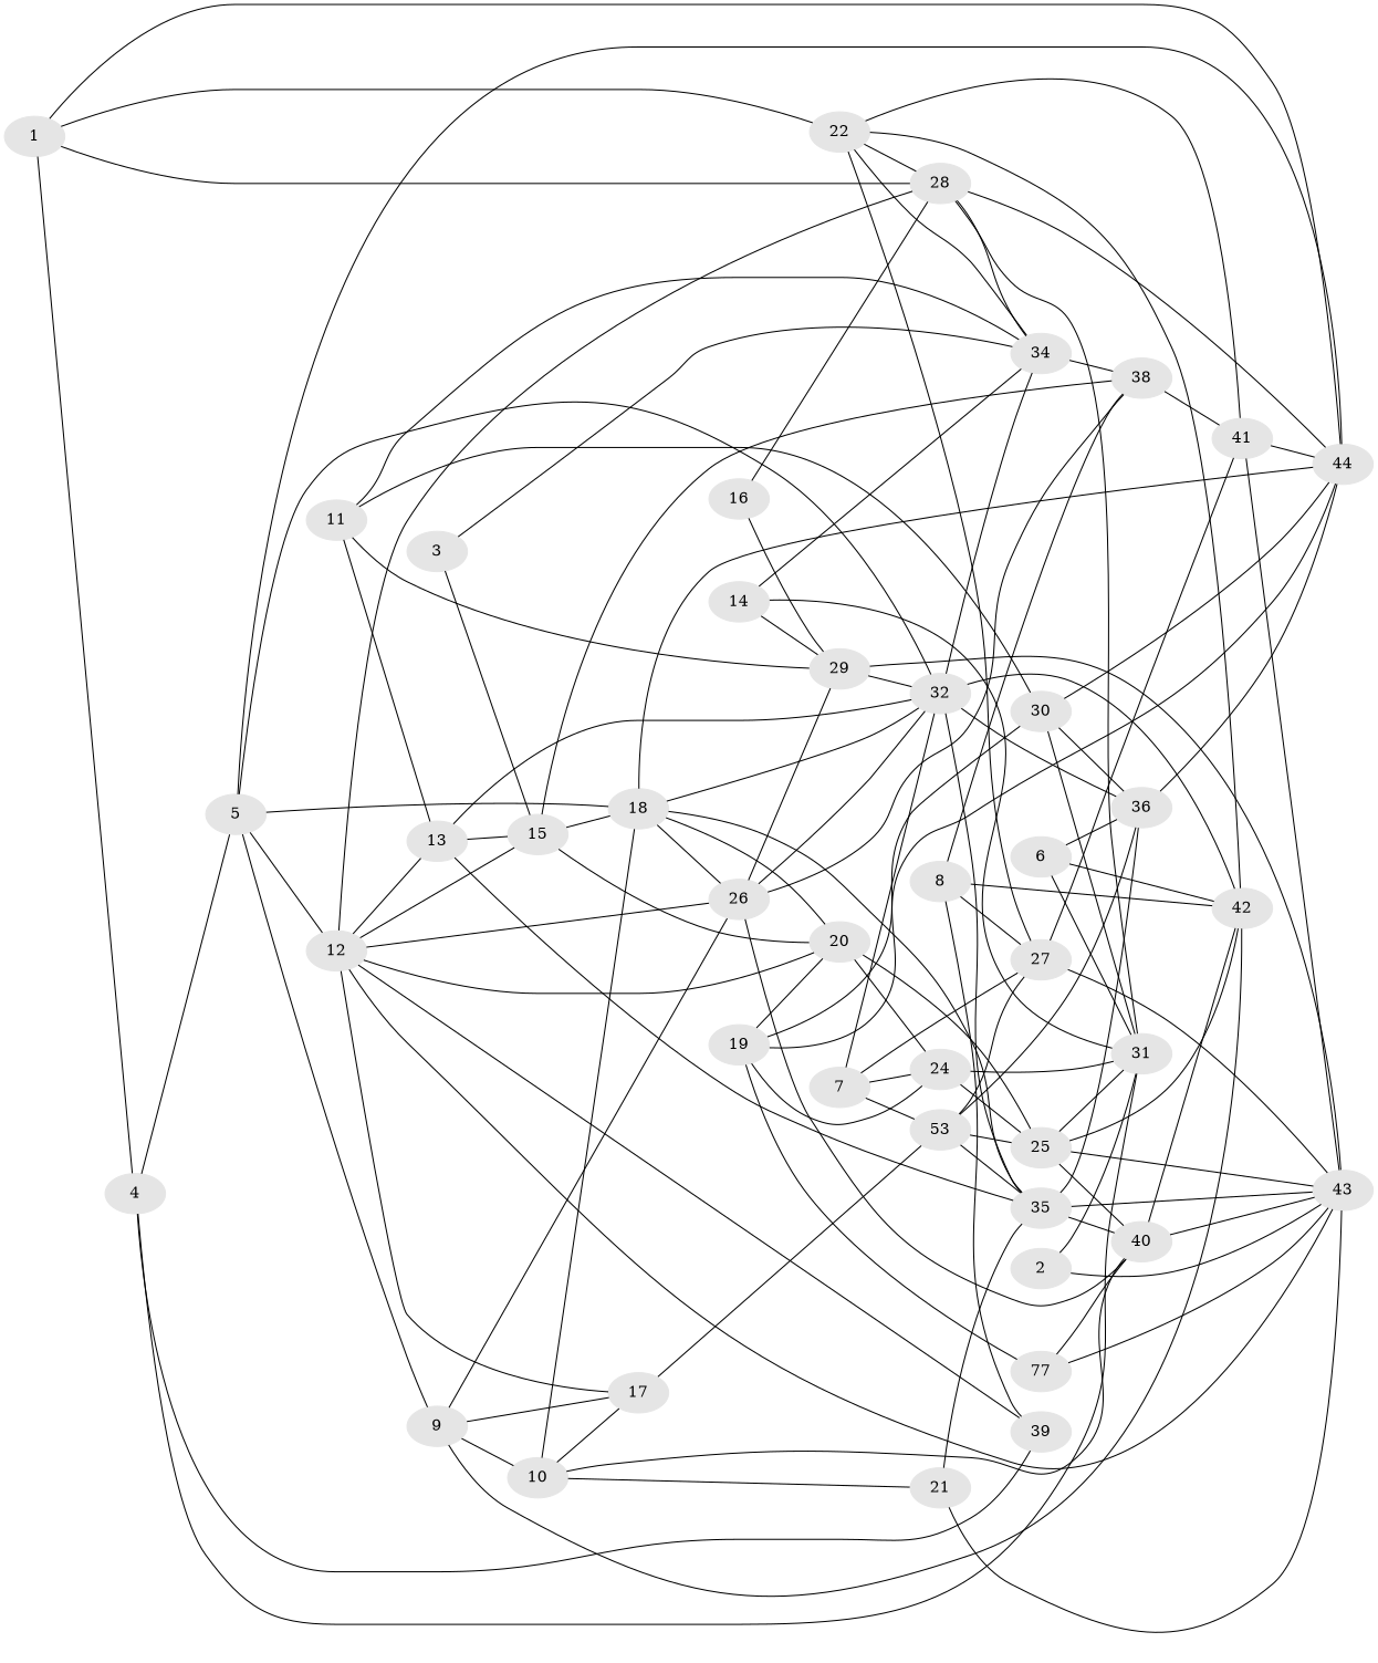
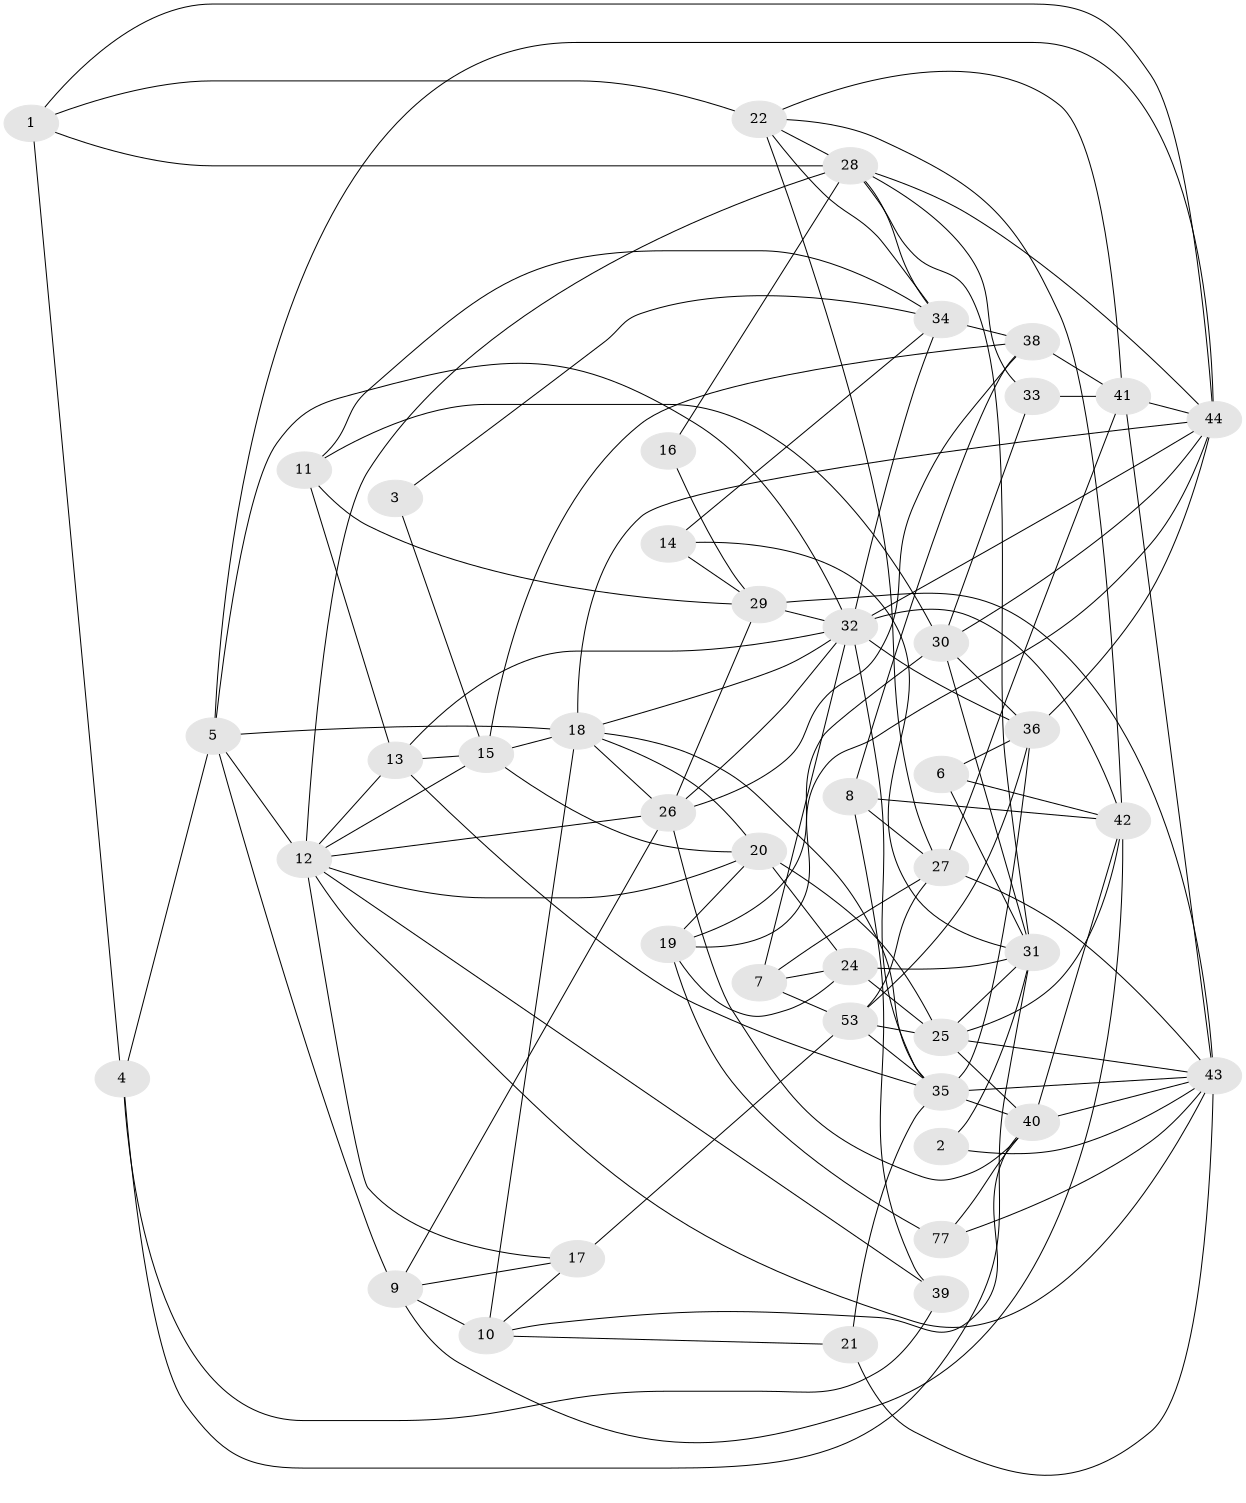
  graph {
    rankdir=LR
    node [color=gray90 style=filled]
    edge [weight=1.0]
    1
    4
    22
    28
    44
    31
    5
    39
    34
    42
    27
    41
+   33
    2
    43
    3
    15
    18
    38
    20
    9
    12
    32
    10
    17
    26
    13
    35
    36
    6
    7
    n32 [label=53]
    24
    25
    8
    21
    40
    29
    11
    30
    14
    16
    19
    n44 [label=77]
    1 -- 4
    1 -- 22
    1 -- 28
    1 -- 44
    4 -- 31
    4 -- 5
    4 -- 39
    22 -- 28
    22 -- 34
    22 -- 42
    22 -- 27
    22 -- 41
    28 -- 44 [weight=2.0]
    28 -- 31
    28 -- 34
+   28 -- 33
    5 -- 44
    5 -- 18
    5 -- 9
    5 -- 12
    5 -- 32
    34 -- 38
    27 -- 41
    27 -- 43
    41 -- 44
    41 -- 43
+   33 -- 41
    2 -- 31
    2 -- 43
    3 -- 34
    3 -- 15
    15 -- 18
    15 -- 38
    15 -- 20
    18 -- 44
    18 -- 20
    18 -- 32
    18 -- 26
    18 -- 35
    38 -- 41
    20 -- 24
    20 -- 25
    9 -- 42
    9 -- 10
    9 -- 17
    9 -- 26
    12 -- 28
    12 -- 39
    12 -- 43
    12 -- 15
    12 -- 20
    12 -- 17
    12 -- 26
    12 -- 13
+   32 -- 44
    32 -- 34
    32 -- 42
    32 -- 35
    32 -- 36
    10 -- 18
    10 -- 17
    10 -- 21
    10 -- 40
    17 -- n32
    26 -- 38
    26 -- 32
    26 -- 40
    26 -- 29
    13 -- 15
    13 -- 32
    13 -- 35 [weight=2.0]
    35 -- 43
    35 -- 36
    35 -- 40
    36 -- 44
    6 -- 31
    6 -- 42
    6 -- 36
    7 -- 27
    7 -- 32
    7 -- n32
    7 -- 24
    n32 -- 27
    n32 -- 35
    n32 -- 36
    n32 -- 25
    24 -- 31
    24 -- 25
    25 -- 31
    25 -- 42
    25 -- 43
    25 -- 40
    8 -- 39
    8 -- 42
    8 -- 27
    8 -- 38
    21 -- 43
    21 -- 35
    40 -- 42
    40 -- 43
    29 -- 43 [weight=2.0]
    29 -- 32
    11 -- 34
    11 -- 13
    11 -- 29
    11 -- 30
    30 -- 44
    30 -- 31
+   30 -- 33
    30 -- 36
    14 -- 31
    14 -- 34
    14 -- 29
    16 -- 28
    16 -- 29
    19 -- 44
    19 -- 20
    19 -- 24
    19 -- 30
    19 -- n44
    n44 -- 43
    n44 -- 40
  }
